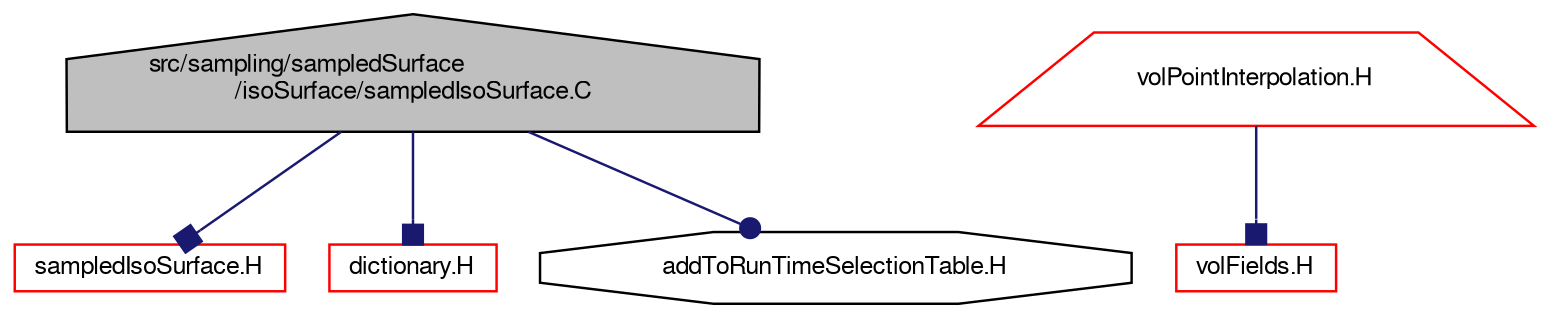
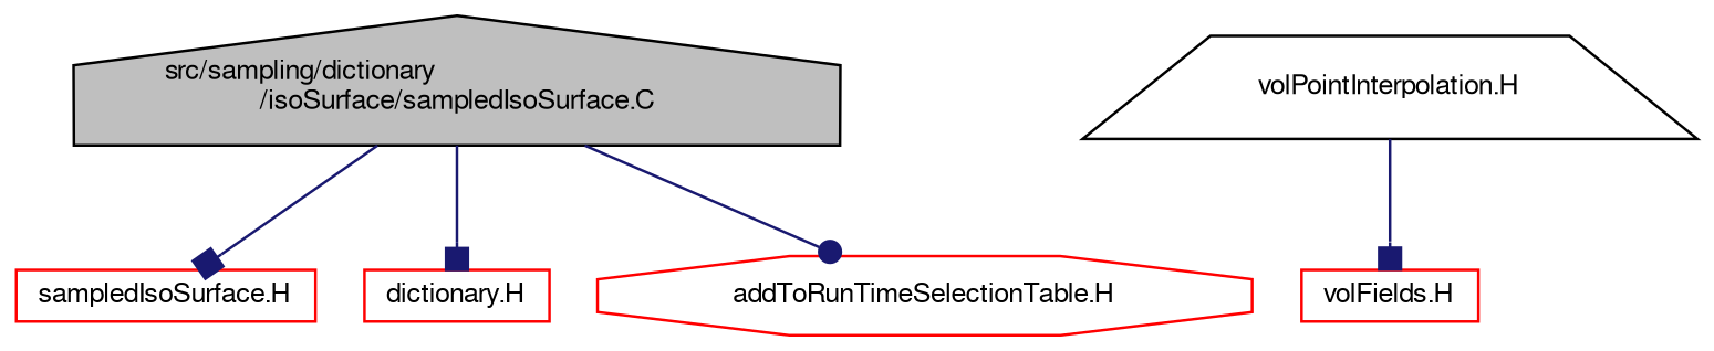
  digraph {
    node [color=red fontname=FreeSans fontsize=10 shape=box]
    edge [arrowhead=box color=midnightblue fontname=FreeSans fontsize=10 labelfontname=FreeSans labelfontsize=10 style=solid]
-   n1 [color=black fillcolor=grey75 fontcolor=black height=0.2 label="src/sampling/sampledSurface\l/isoSurface/sampledIsoSurface.C" shape=house style=filled width=0.4]
+   n1 [color=black fillcolor=grey75 fontcolor=black height=0.2 label="src/sampling/dictionary\l/isoSurface/sampledIsoSurface.C" shape=house style=filled width=0.4]
    n2 [height=0.2 label="sampledIsoSurface.H" width=0.4]
    n3 [height=0.2 label="dictionary.H" width=0.4]
-   n4 [color=black height=0.2 label="addToRunTimeSelectionTable.H" shape=octagon width=0.4]
+   n4 [height=0.2 label="addToRunTimeSelectionTable.H" shape=octagon width=0.4]
    n5 [height=0.2 label="volFields.H" width=0.4]
-   n6 [height=0.2 label="volPointInterpolation.H" shape=trapezium width=0.4]
+   n6 [color=black height=0.2 label="volPointInterpolation.H" shape=trapezium width=0.4]
    n1 -> n2
    n1 -> n3
    n1 -> n4 [arrowhead=dot]
    n6 -> n5
  }
